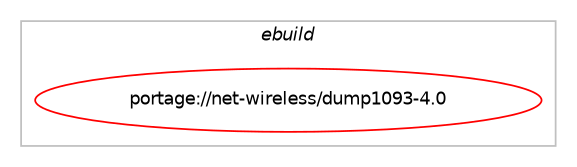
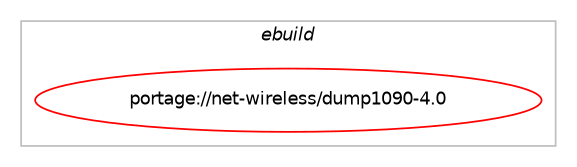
  digraph {
    compound=true
    concentrate=true
    fontname=Helvetica
    fontsize=10
    newrank=true
    rankdir=LR
    ranksep=1.5
-   n1 [color=red fontname=Helvetica fontsize=10 label="portage://net-wireless/dump1093-4.0" width=4]
+   n1 [color=red fontname=Helvetica fontsize=10 label="portage://net-wireless/dump1090-4.0" width=4]
    subgraph cluster_1 {
      color=gray
      label=<<i>ebuild</i>>
      n1
    }
    subgraph cluster_2 {
      color=gray
      label=<<i>dependencies</i>>
      subgraph cluster_3 {
        color=gray
        fillcolor="#eeeeee"
        label=<<i>compile</i>>
        style=filled
      }
      subgraph cluster_4 {
        color=gray
        fillcolor="#eeeeee"
        label=<<i>compile and run</i>>
        style=filled
      }
      subgraph cluster_5 {
        color=gray
        fillcolor="#eeeeee"
        label=<<i>run</i>>
        style=filled
      }
    }
    subgraph cluster_6 {
      color=gray
      label=<<i>candidates</i>>
      rank=same
    }
  }
